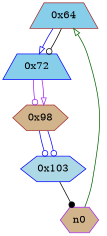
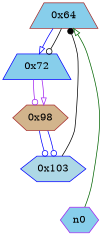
  digraph {
    node [color=brown fillcolor=skyblue shape=hexagon style=filled]
    edge [arrowhead=odot color=blue]
    n1 [label="0x64" shape=trapezium]
    n2 [color=blue label="0x72" shape=trapezium]
    n3 [fillcolor=tan label="0x98"]
    n4 [color=blue fillcolor=lightblue label="0x103"]
-   n0 [color=purple fillcolor=tan]
+   n0 [color=purple]
    n1 -> n2 [arrowhead=onormal]
    n1 -> n2 [color=black]
    n2 -> n3 [color=purple]
    n2 -> n3 [arrowhead=onormal color=purple]
    n3 -> n4
    n3 -> n4
-   n4 -> n0 [arrowhead=dot color=black]
+   n4 -> n1 [arrowhead=dot color=black]
    n0 -> n1 [arrowhead=onormal color=darkgreen]
  }
